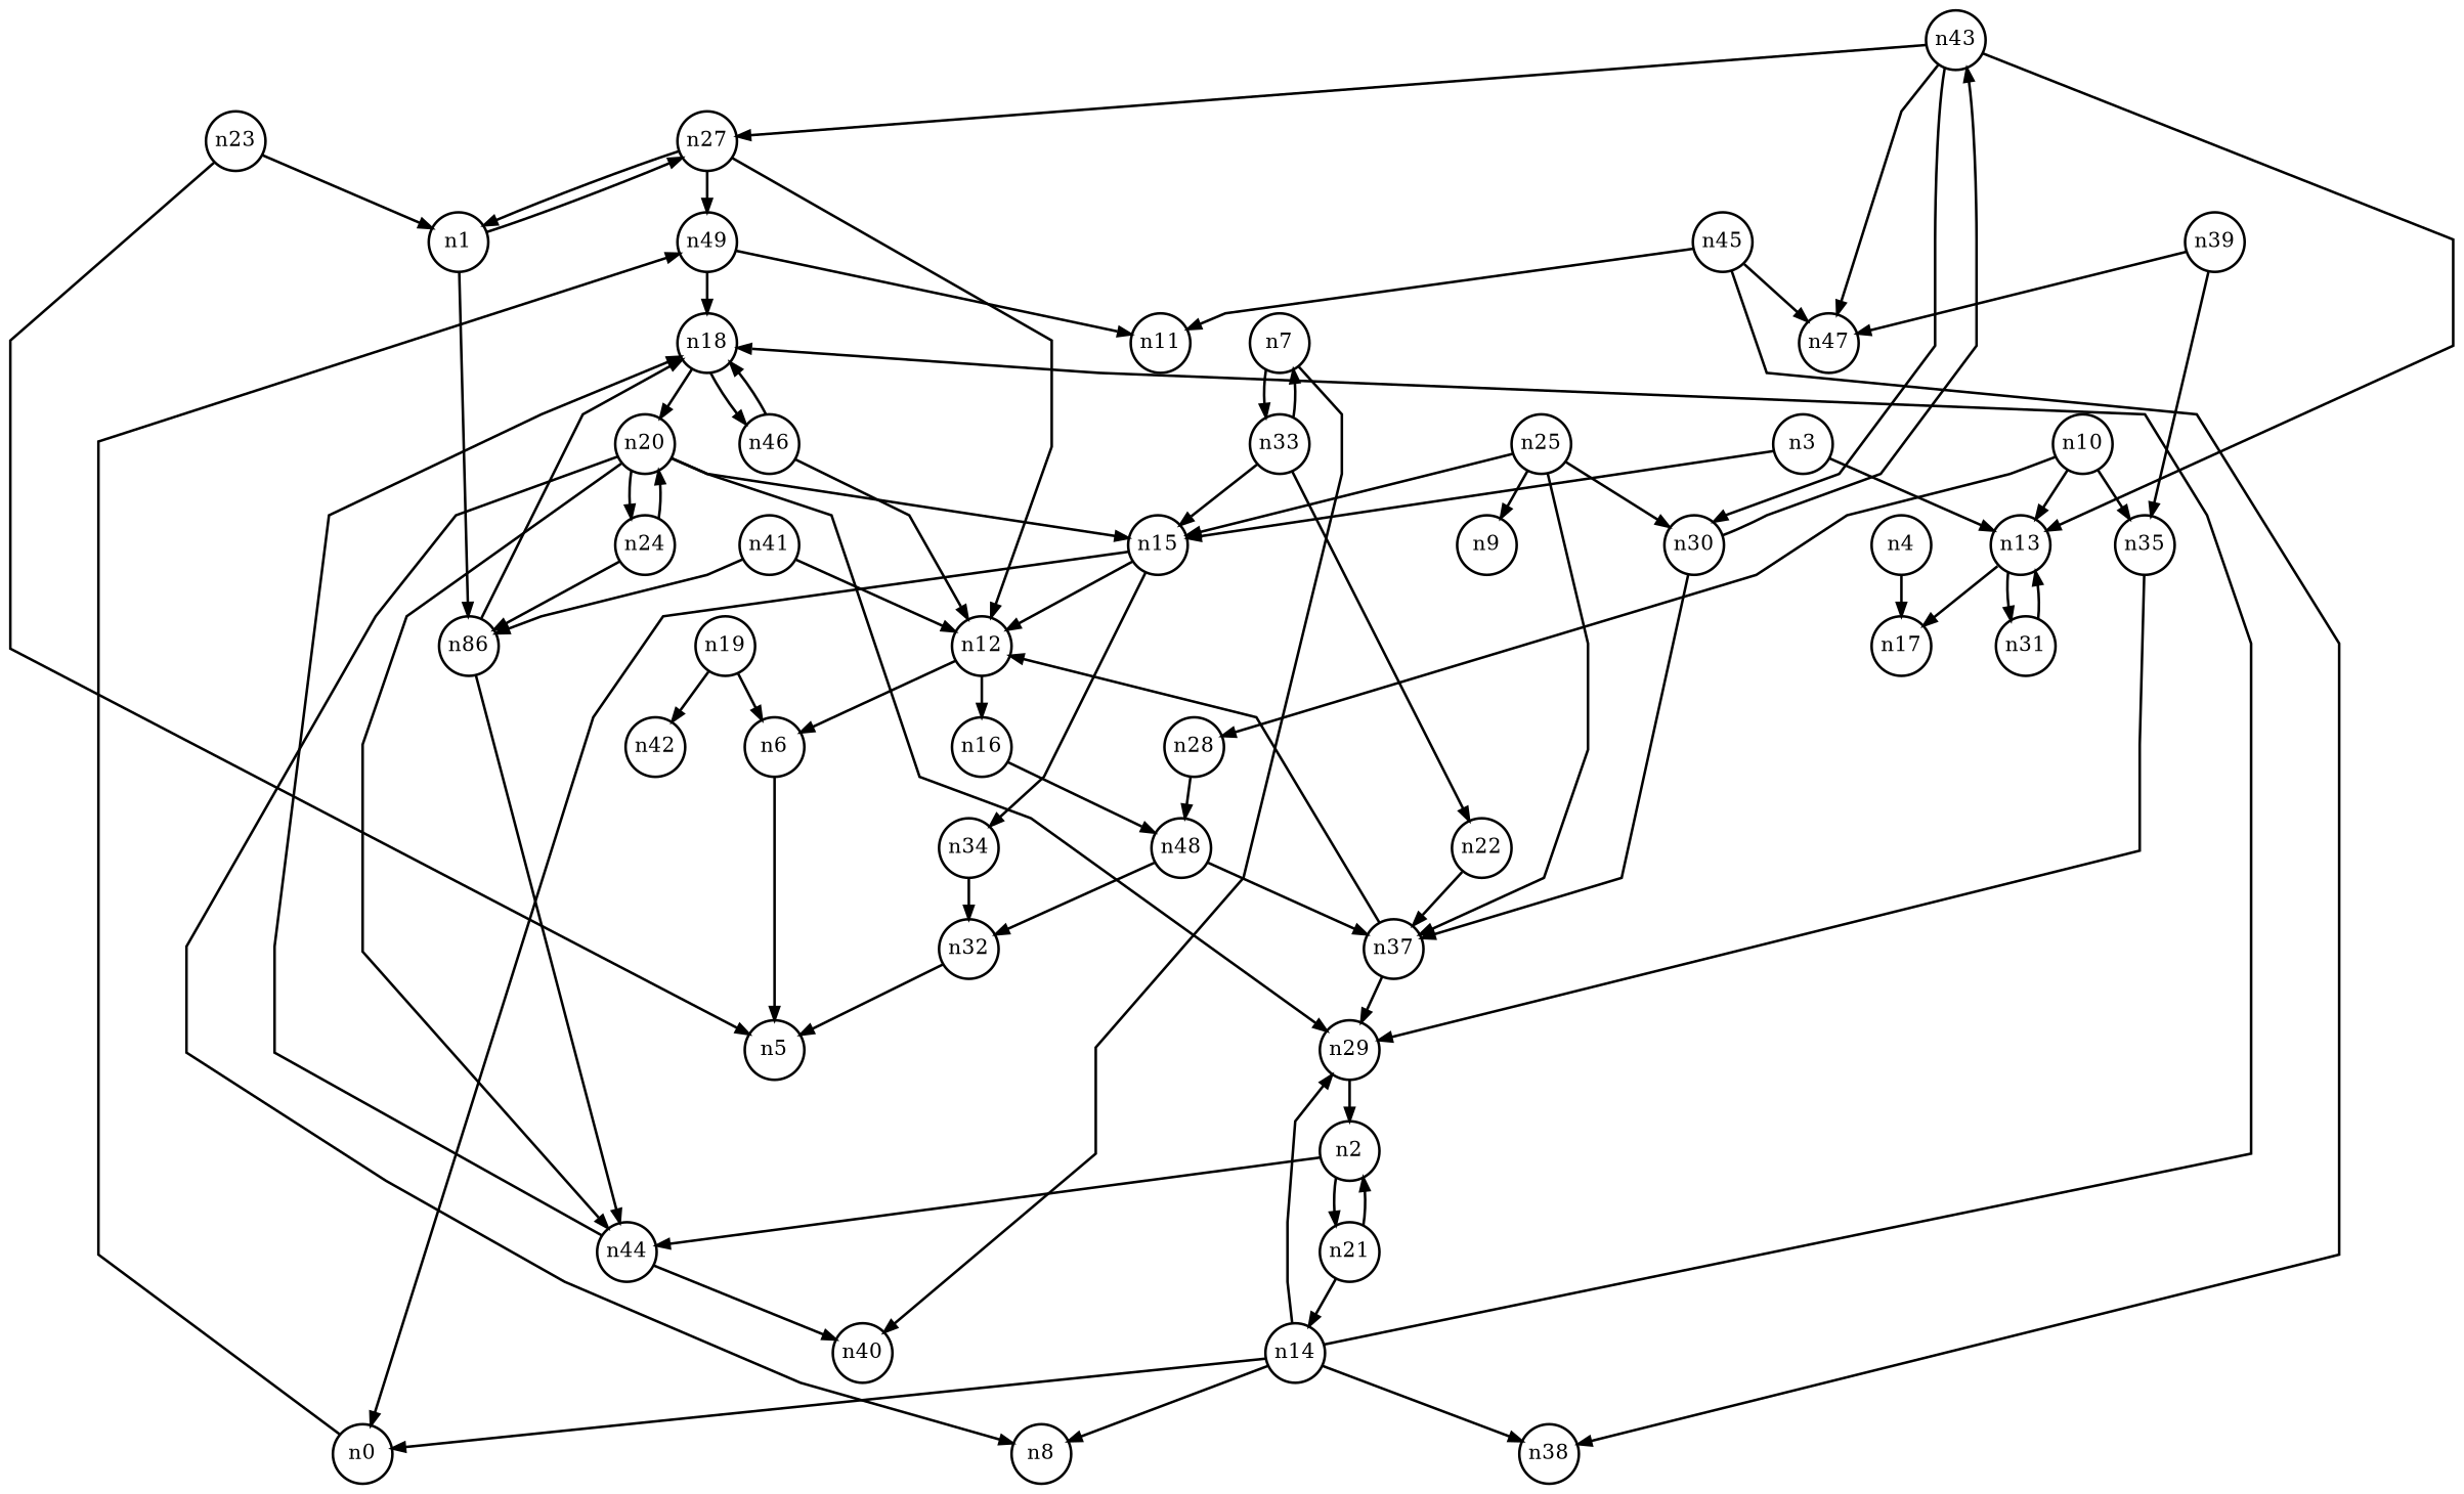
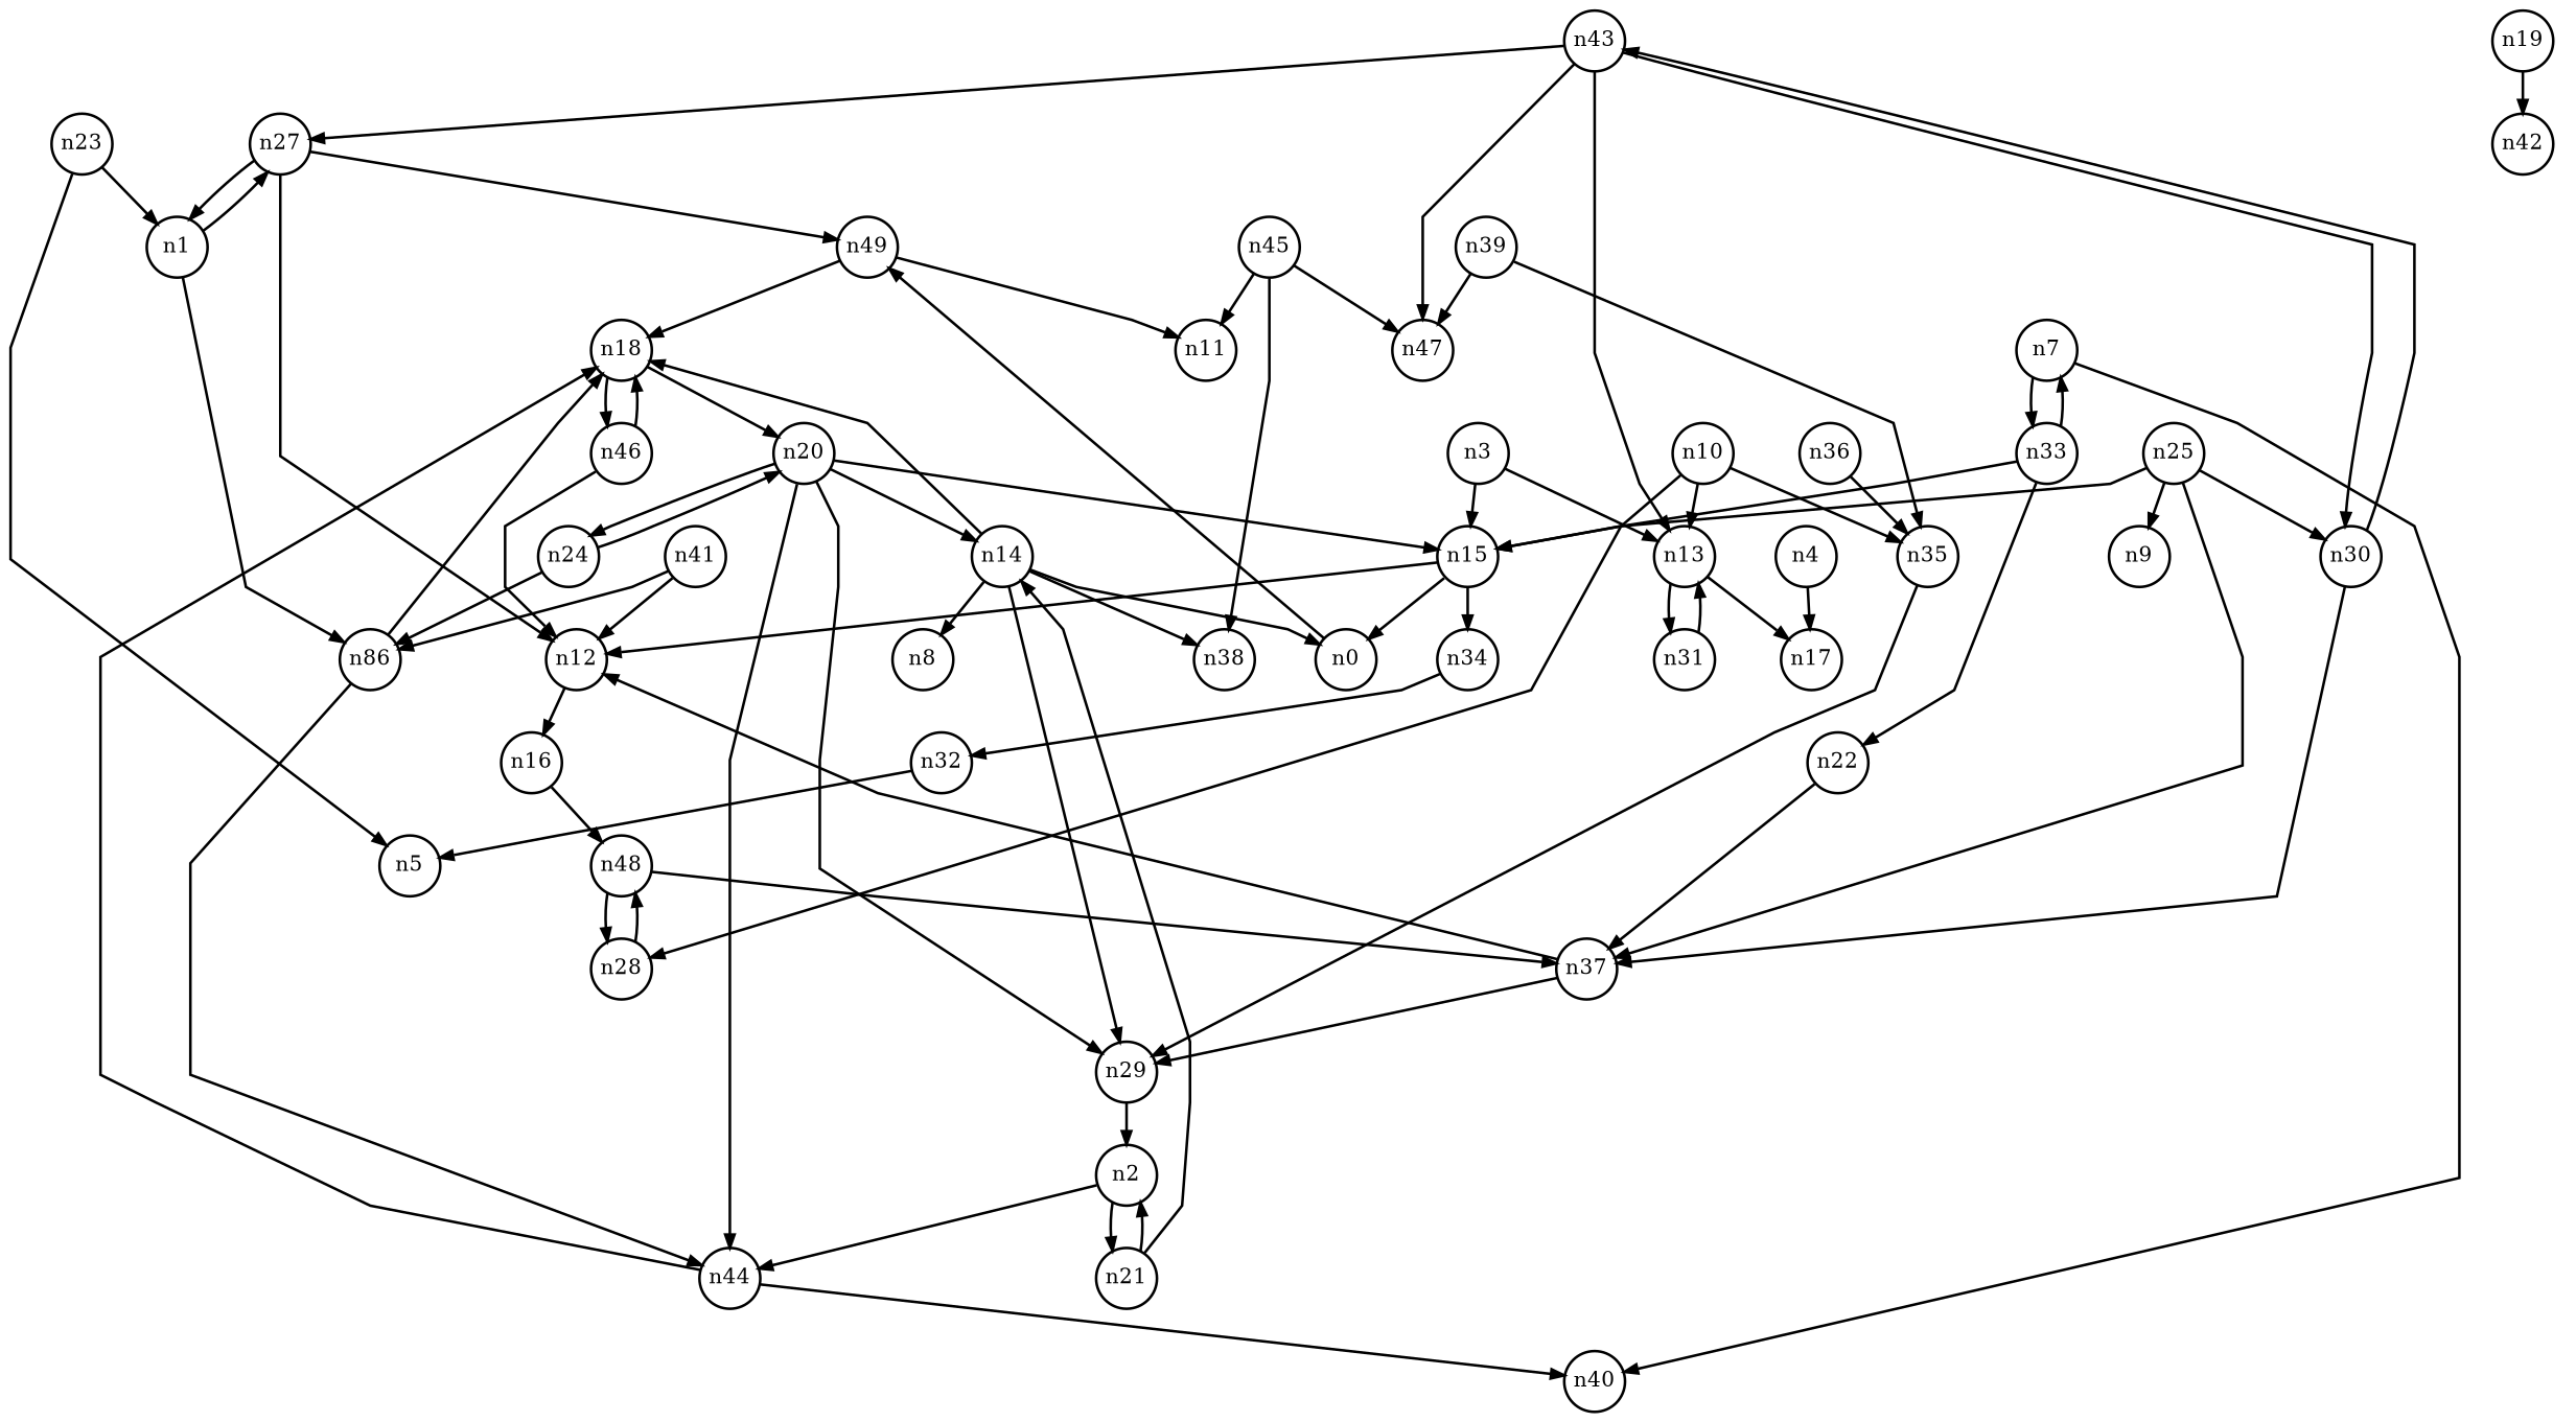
  digraph {
    fontsize=8
    nodesep=0.22
    nodesize=0.16
    ranksep=0.22
    splines=polyline
    node [fixedsize=shape fontsize=8 shape=circle]
    edge [arrowsize=0.5]
    n49 [width=0.32]
    n11 [width=0.32]
    n18 [width=0.32]
    n20 [width=0.32]
    n46 [width=0.32]
    n44 [width=0.32]
    n14 [width=0.32]
    n29 [width=0.32]
    n15 [width=0.32]
    n24 [width=0.32]
    n12 [width=0.32]
    n0 [width=0.32]
    n26 [label=n86 width=0.32]
    n40 [width=0.32]
    n1 [width=0.32]
    n27 [width=0.32]
-   n6 [width=0.32]
    n16 [width=0.32]
    n21 [width=0.32]
    n2 [width=0.32]
    n8 [width=0.32]
    n38 [width=0.32]
    n13 [width=0.32]
    n17 [width=0.32]
    n31 [width=0.32]
    n3 [width=0.32]
    n34 [width=0.32]
    n32 [width=0.32]
    n5 [width=0.32]
    n48 [width=0.32]
    n4 [width=0.32]
    n33 [width=0.32]
    n22 [width=0.32]
    n7 [width=0.32]
    n37 [width=0.32]
    n10 [width=0.32]
    n28 [width=0.32]
    n35 [width=0.32]
    n19 [width=0.32]
    n42 [width=0.32]
    n25 [width=0.32]
    n9 [width=0.32]
    n30 [width=0.32]
    n43 [width=0.32]
    n23 [width=0.32]
    n47 [width=0.32]
+   n36 [width=0.32]
    n39 [width=0.32]
    n41 [width=0.32]
    n45 [width=0.32]
    n49 -> n11
    n49 -> n18
    n18 -> n20
    n18 -> n46
    n20 -> n44
-   n20 -> n8
+   n20 -> n14
    n20 -> n29
    n20 -> n15
    n20 -> n24
    n46 -> n18
    n46 -> n12
    n44 -> n18
    n44 -> n40
    n14 -> n18
    n14 -> n29
    n14 -> n0
    n14 -> n8
    n14 -> n38
    n29 -> n2
    n15 -> n12
    n15 -> n0
    n15 -> n34
    n24 -> n20
    n24 -> n26
-   n12 -> n6
    n12 -> n16
    n0 -> n49
    n26 -> n18
    n26 -> n44
    n1 -> n26
    n1 -> n27
    n27 -> n49
    n27 -> n12
    n27 -> n1
-   n6 -> n5
    n16 -> n48
    n21 -> n14
    n21 -> n2
    n2 -> n44
    n2 -> n21
    n13 -> n17
    n13 -> n31
    n31 -> n13
    n3 -> n15
    n3 -> n13
    n34 -> n32
    n32 -> n5
    n48 -> n37
-   n48 -> n32
+   n48 -> n28
    n4 -> n17
    n33 -> n15
    n33 -> n22
    n33 -> n7
    n22 -> n37
    n7 -> n40
    n7 -> n33
    n37 -> n29
    n37 -> n12
    n10 -> n13
    n10 -> n28
    n10 -> n35
    n28 -> n48
    n35 -> n29
-   n19 -> n6
    n19 -> n42
    n25 -> n15
    n25 -> n37
    n25 -> n9
    n25 -> n30
    n30 -> n37
    n30 -> n43
    n43 -> n27
    n43 -> n13
    n43 -> n30
    n43 -> n47
    n23 -> n1
    n23 -> n5
+   n36 -> n35
    n39 -> n35
    n39 -> n47
    n41 -> n12
    n41 -> n26
    n45 -> n11
    n45 -> n38
    n45 -> n47
  }
